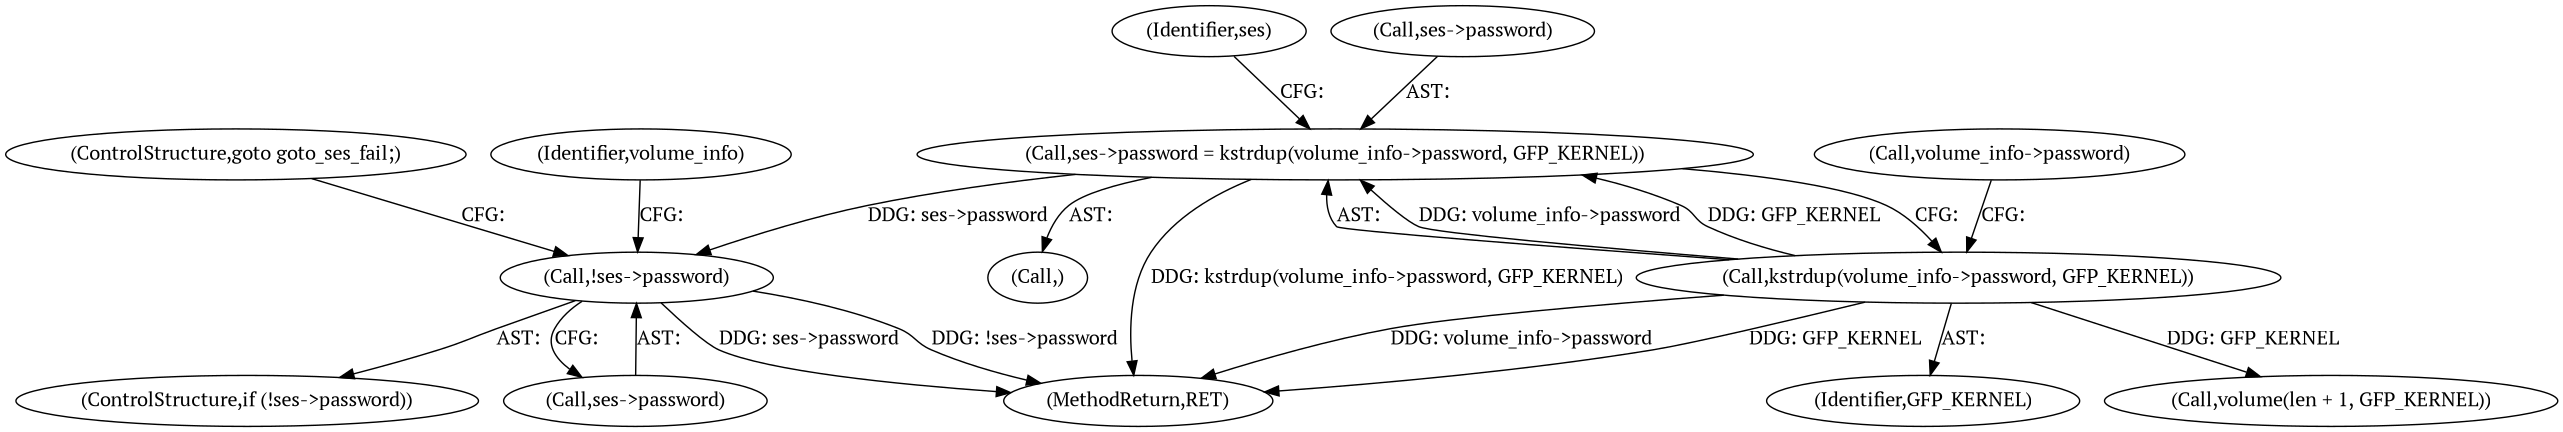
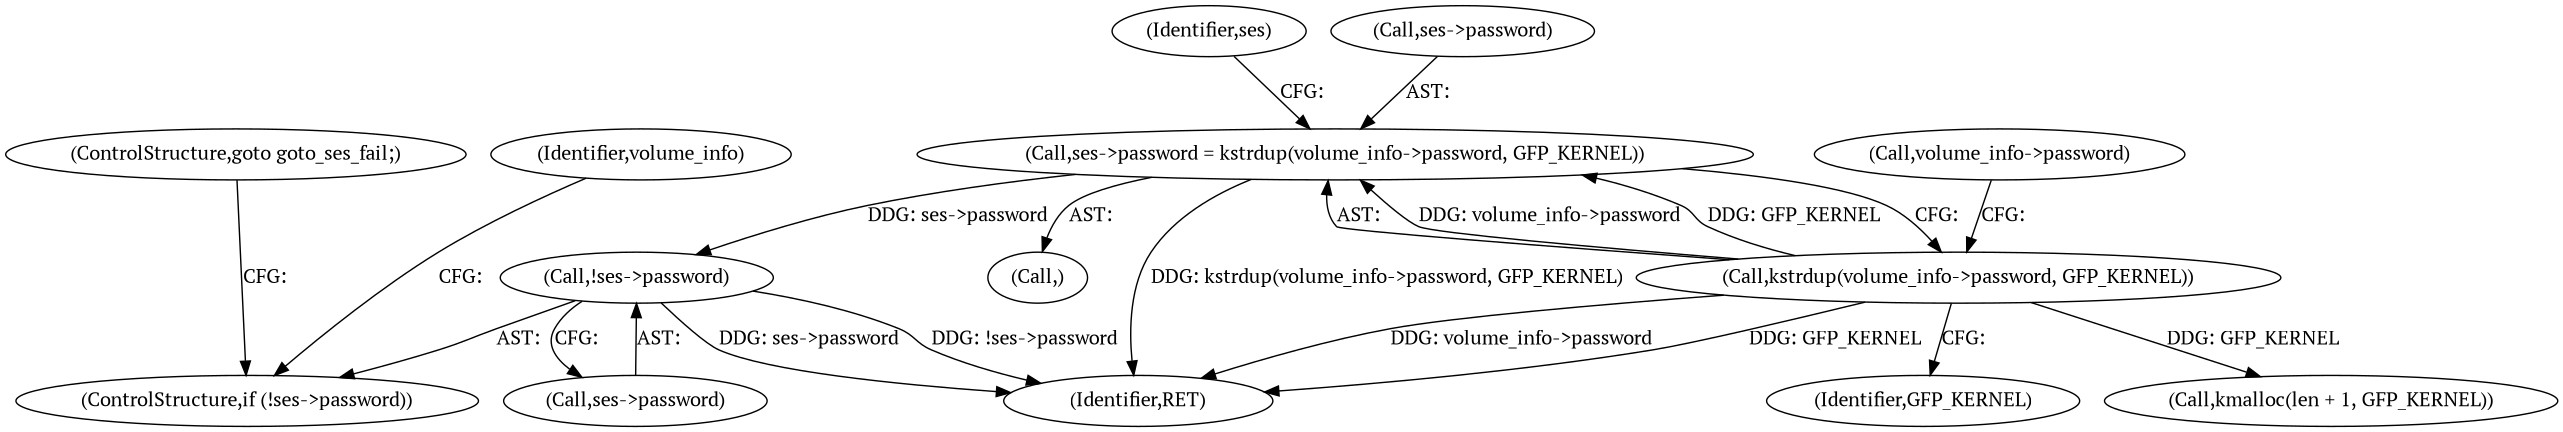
  digraph {
    fontname="PT Serif"
    node [fontname="PT Serif"]
    edge [fontname="PT Serif"]
    n1 [label="(Call,!ses->password)"]
    n2 [label="(Call,ses->password)"]
    n3 [label="(ControlStructure,if (!ses->password))"]
-   n4 [label="(MethodReturn,RET)"]
+   n4 [label="(Identifier,RET)"]
    n5 [label="(Call,ses->password = kstrdup(volume_info->password, GFP_KERNEL))"]
    n6 [label="(Call,kstrdup(volume_info->password, GFP_KERNEL))"]
    n7 [label="(Call,)"]
    n8 [label="(Identifier,GFP_KERNEL)"]
-   n9 [label="(Call,volume(len + 1, GFP_KERNEL))"]
+   n9 [label="(Call,kmalloc(len + 1, GFP_KERNEL))"]
    n10 [label="(Identifier,ses)"]
    n11 [label="(ControlStructure,goto goto_ses_fail;)"]
    n12 [label="(Call,volume_info->password)"]
    n13 [label="(Identifier,volume_info)"]
    n14 [label="(Call,ses->password)"]
    n1 -> n2 [label="CFG: "]
    n1 -> n3 [label="AST: "]
    n1 -> n4 [label="DDG: ses->password"]
    n1 -> n4 [label="DDG: !ses->password"]
    n2 -> n1 [label="AST: "]
    n5 -> n1 [label="DDG: ses->password"]
    n5 -> n4 [label="DDG: kstrdup(volume_info->password, GFP_KERNEL)"]
    n5 -> n6 [label="CFG: "]
    n5 -> n7 [label="AST: "]
    n6 -> n4 [label="DDG: volume_info->password"]
    n6 -> n4 [label="DDG: GFP_KERNEL"]
    n6 -> n5 [label="AST: "]
    n6 -> n5 [label="DDG: volume_info->password"]
    n6 -> n5 [label="DDG: GFP_KERNEL"]
-   n6 -> n8 [label="AST: "]
+   n6 -> n8 [label="CFG: "]
    n6 -> n9 [label="DDG: GFP_KERNEL"]
    n10 -> n5 [label="CFG: "]
-   n11 -> n1 [label="CFG: "]
+   n11 -> n3 [label="CFG: "]
    n12 -> n6 [label="CFG: "]
-   n13 -> n1 [label="CFG: "]
+   n13 -> n3 [label="CFG: "]
    n14 -> n5 [label="AST: "]
  }
